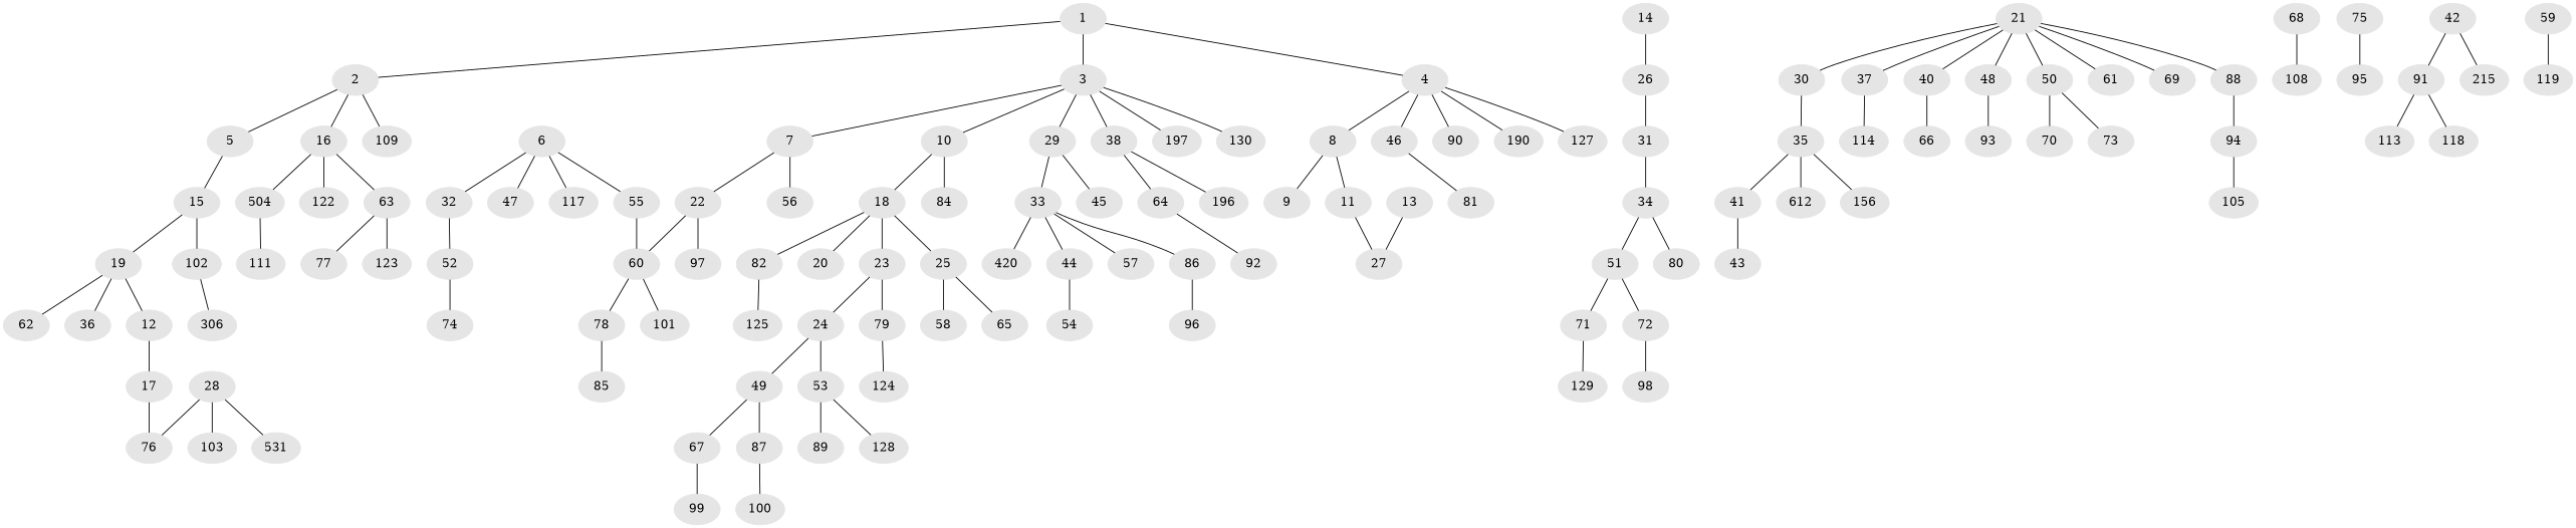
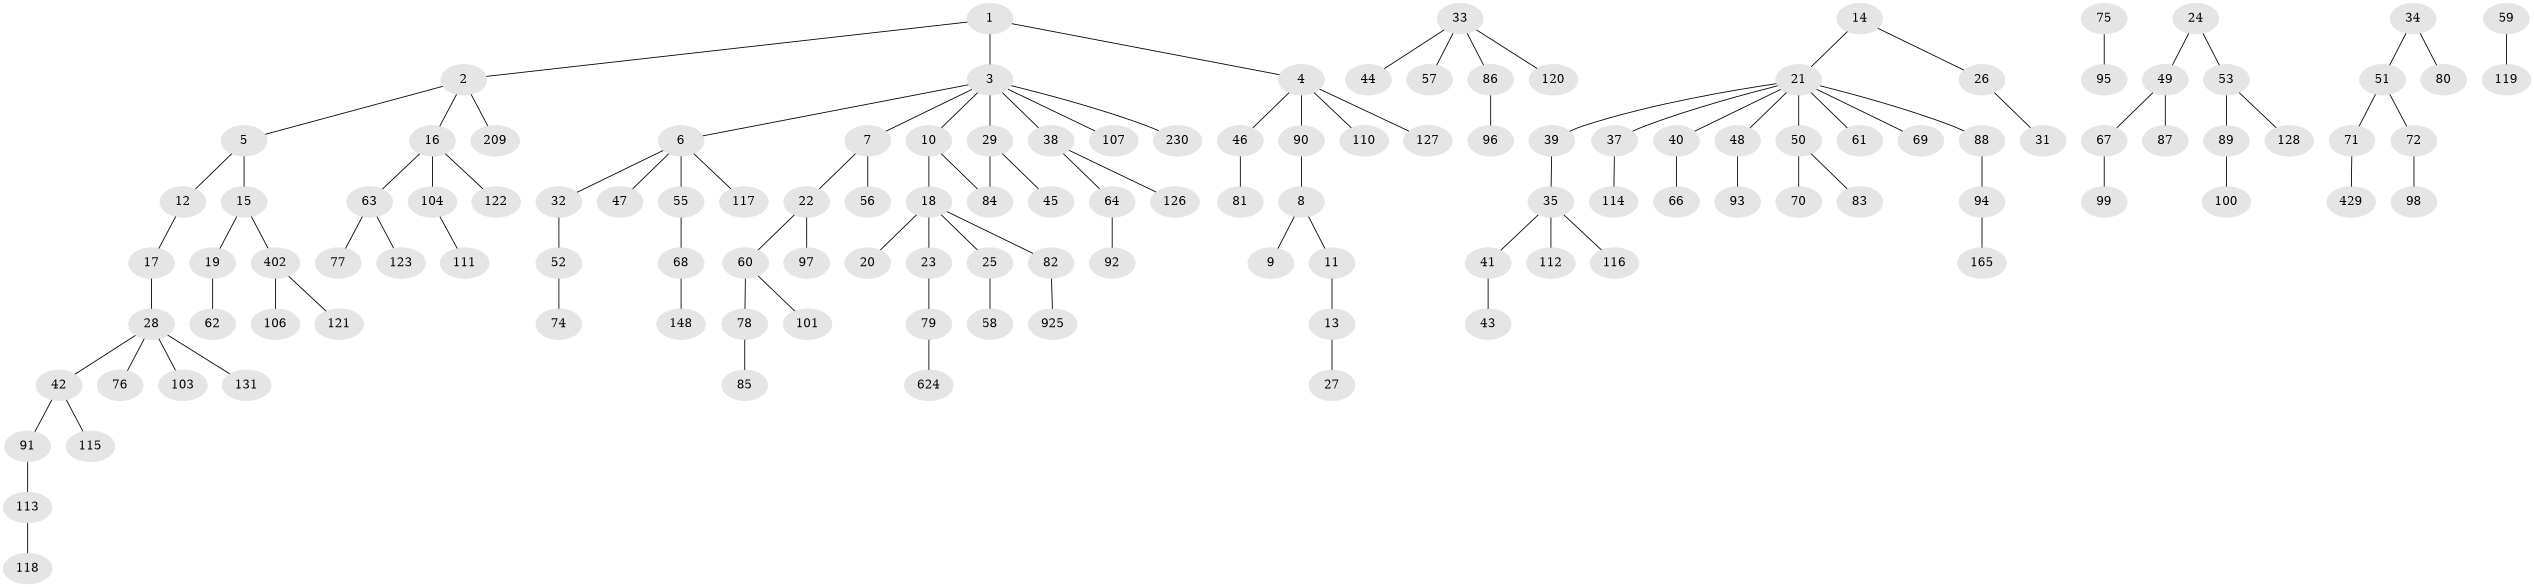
  graph {
    fontname="DejaVu Serif"
    node [color=gray90 fontname="DejaVu Serif" style=filled]
    edge [fontname="DejaVu Serif"]
    1
    2
    3
    4
    5
    16
-   109
+   109 [label=209]
    6
    7
    10
    29
    38
-   107 [label=197]
-   130
+   107
+   130 [label=230]
    8
    46
    90
-   110 [label=190]
+   110
    127
    12
    15
    63
-   104 [label=504]
+   104
    122
    32
    47
    55
    117
    22
    56
    18
    84
    33
    45
    64
-   126 [label=196]
+   126
    9
    11
    81
    17
    14
    21
    26
    19
-   102
+   102 [label=402]
    52
    68
    75
    95
    60
    97
    13
    20
    23
    25
    82
    27
    28
-   30
+   30 [label=39]
    37
    40
    48
    50
    61
    69
    88
    31
    62
-   36
-   106 [label=306]
+   106
+   121
    77
    123
    111
    42
    76
    103
-   131 [label=531]
+   131
    24
    79
    58
-   65
-   125
+   125 [label=925]
    35
    114
    66
    93
    70
-   83 [label=73]
+   83
    94
    78
    101
    49
    53
-   124
+   124 [label=624]
    67
    87
    89
    128
    34
    91
-   115 [label=215]
+   115
    44
    57
    86
-   120 [label=420]
+   120
    41
-   112 [label=612]
-   116 [label=156]
+   112
+   116
    51
    80
    74
-   54
    96
    71
    72
    43
    92
    59
    119
    113
    118
    99
    100
-   129
+   129 [label=429]
    98
-   108
+   108 [label=148]
    85
-   105
+   105 [label=165]
    1 -- 2
    1 -- 3
    1 -- 4
    2 -- 5
    2 -- 16
    2 -- 109
+   3 -- 6
    3 -- 7
    3 -- 10
    3 -- 29
    3 -- 38
    3 -- 107
    3 -- 130
-   4 -- 8
+   90 -- 8
    4 -- 46
    4 -- 90
    4 -- 110
    4 -- 127
-   19 -- 12
+   5 -- 12
    5 -- 15
    16 -- 63
    16 -- 104
    16 -- 122
    6 -- 32
    6 -- 47
    6 -- 55
    6 -- 117
    7 -- 22
    7 -- 56
    10 -- 18
    10 -- 84
-   29 -- 33
+   29 -- 84
    29 -- 45
    38 -- 64
    38 -- 126
    8 -- 9
    8 -- 11
    46 -- 81
    12 -- 17
    15 -- 19
    15 -- 102
    63 -- 77
    63 -- 123
    104 -- 111
    32 -- 52
-   55 -- 60
+   55 -- 68
    22 -- 60
    22 -- 97
    18 -- 20
    18 -- 23
    18 -- 25
    18 -- 82
    33 -- 44
    33 -- 57
    33 -- 86
    33 -- 120
    64 -- 92
-   11 -- 27
-   17 -- 76
+   11 -- 13
+   17 -- 28
+   14 -- 21
    14 -- 26
    21 -- 30
    21 -- 37
    21 -- 40
    21 -- 48
    21 -- 50
    21 -- 61
    21 -- 69
    21 -- 88
    26 -- 31
    19 -- 62
-   19 -- 36
    102 -- 106
+   102 -- 121
    52 -- 74
    68 -- 108
    75 -- 95
    60 -- 78
    60 -- 101
    13 -- 27
-   23 -- 24
    23 -- 79
    25 -- 58
-   25 -- 65
    82 -- 125
+   28 -- 42
    28 -- 76
    28 -- 103
    28 -- 131
    30 -- 35
    37 -- 114
    40 -- 66
    48 -- 93
    50 -- 70
    50 -- 83
    88 -- 94
-   31 -- 34
    42 -- 91
    42 -- 115
    24 -- 49
    24 -- 53
    79 -- 124
    35 -- 41
    35 -- 112
    35 -- 116
    94 -- 105
    78 -- 85
    49 -- 67
    49 -- 87
    53 -- 89
    53 -- 128
    67 -- 99
-   87 -- 100
+   89 -- 100
    34 -- 51
    34 -- 80
    91 -- 113
-   91 -- 118
-   44 -- 54
+   113 -- 118
    86 -- 96
    41 -- 43
    51 -- 71
    51 -- 72
    71 -- 129
    72 -- 98
    59 -- 119
  }
